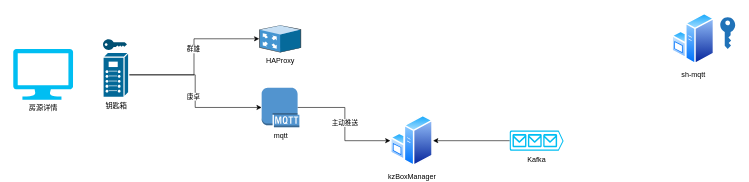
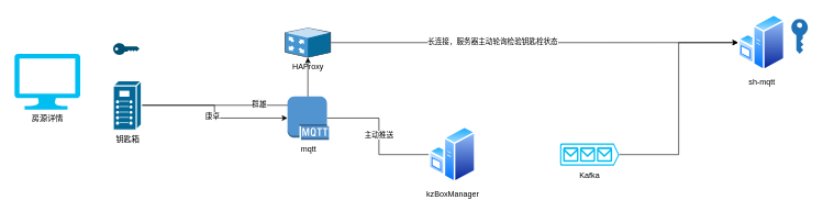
  <mxCell id="0" />
  <mxCell id="1" parent="0" />
  <mxCell id="2" style="edgeStyle=orthogonalEdgeStyle;rounded=0;orthogonalLoop=1;jettySize=auto;html=1;exitX=1;exitY=0.5;exitDx=0;exitDy=0;exitPerimeter=0;" edge="1" parent="1" source="15" target="12"><mxGeometry relative="1" as="geometry" /></mxCell>
  <mxCell id="3" value="群雄" style="edgeLabel;html=1;align=center;verticalAlign=middle;resizable=0;points=[];" vertex="1" connectable="0" parent="2"><mxGeometry x="0.096" y="2" relative="1" as="geometry"><mxPoint as="offset" /></mxGeometry></mxCell>
  <mxCell id="4" style="edgeStyle=orthogonalEdgeStyle;rounded=0;orthogonalLoop=1;jettySize=auto;html=1;entryX=0;entryY=0.5;entryDx=0;entryDy=0;entryPerimeter=0;" edge="1" parent="1" source="15" target="14"><mxGeometry relative="1" as="geometry" /></mxCell>
  <mxCell id="5" value="康卓" style="edgeLabel;html=1;align=center;verticalAlign=middle;resizable=0;points=[];" vertex="1" connectable="0" parent="4"><mxGeometry x="0.06" y="-4" relative="1" as="geometry"><mxPoint as="offset" /></mxGeometry></mxCell>
  <mxCell id="6" value="房源详情" style="verticalLabelPosition=bottom;html=1;verticalAlign=top;align=center;strokeColor=none;fillColor=#00BEF2;shape=mxgraph.azure.computer;pointerEvents=1;" vertex="1" parent="1"><mxGeometry x="20" y="81.25" width="100" height="85" as="geometry" /></mxCell>
  <mxCell id="7" value="" style="shape=image;html=1;verticalAlign=top;verticalLabelPosition=bottom;labelBackgroundColor=#ffffff;imageAspect=0;aspect=fixed;image=https://cdn1.iconfinder.com/data/icons/google_jfk_icons_by_carlosjj/128/chrome.png" vertex="1" parent="1"><mxGeometry y="85.25" width="60" height="60" as="geometry" x="40" /></mxCell>
  <mxCell id="8" value="sh-mqtt" style="aspect=fixed;perimeter=ellipsePerimeter;html=1;align=center;shadow=0;dashed=0;spacingTop=3;image;image=img/lib/active_directory/windows_server.svg;" vertex="1" parent="1"><mxGeometry x="1120" y="20.75" width="71.34" height="87" as="geometry" /></mxCell>
  <mxCell id="9" value="" style="pointerEvents=1;shadow=0;dashed=0;html=1;strokeColor=none;labelPosition=center;verticalLabelPosition=bottom;verticalAlign=top;outlineConnect=0;align=center;shape=mxgraph.office.security.key_permissions;fillColor=#2072B8;" vertex="1" parent="1"><mxGeometry x="1201" y="28.25" width="25" height="53" as="geometry" /></mxCell>
+ <mxCell id="10" style="edgeStyle=orthogonalEdgeStyle;rounded=0;orthogonalLoop=1;jettySize=auto;html=1;entryX=0;entryY=0.5;entryDx=0;entryDy=0;" edge="1" parent="1" source="12" target="8"><mxGeometry relative="1" as="geometry" /></mxCell>
+ <mxCell id="11" value="长连接，服务器主动轮询检验钥匙栓状态" style="edgeLabel;html=1;align=center;verticalAlign=middle;resizable=0;points=[];" vertex="1" connectable="0" parent="10"><mxGeometry x="-0.208" y="3" relative="1" as="geometry"><mxPoint as="offset" /></mxGeometry></mxCell>
  <mxCell id="12" value="HAProxy" style="shadow=0;dashed=0;html=1;labelPosition=center;verticalLabelPosition=bottom;verticalAlign=top;align=center;outlineConnect=0;shape=mxgraph.veeam.3d.proxy_appliance;" vertex="1" parent="1"><mxGeometry x="431" y="41.5" width="70" height="45.5" as="geometry" /></mxCell>
- <mxCell id="13" value="主动推送" style="edgeStyle=orthogonalEdgeStyle;rounded=0;orthogonalLoop=1;jettySize=auto;html=1;exitX=0.95;exitY=0.5;exitDx=0;exitDy=0;exitPerimeter=0;" edge="1" parent="1" source="14" target="16"><mxGeometry relative="1" as="geometry" /></mxCell>
+ <mxCell id="13" value="主动推送" style="edgeStyle=orthogonalEdgeStyle;rounded=0;orthogonalLoop=1;jettySize=auto;html=1;exitX=0.95;exitY=0.5;exitDx=0;exitDy=0;exitPerimeter=0;endArrow=none;" edge="1" parent="1" source="14" target="16"><mxGeometry relative="1" as="geometry" /></mxCell>
  <mxCell id="14" value="mqtt" style="outlineConnect=0;dashed=0;verticalLabelPosition=bottom;verticalAlign=top;align=center;html=1;shape=mxgraph.aws3.mqtt_protocol;fillColor=#5294CF;gradientColor=none;" vertex="1" parent="1"><mxGeometry x="435" y="146" width="63" height="66" as="geometry" /></mxCell>
- <mxCell id="15" value="钥匙箱" style="shape=mxgraph.cisco.misc.breakout_box;html=1;pointerEvents=1;dashed=0;fillColor=#036897;strokeColor=#ffffff;strokeWidth=2;verticalLabelPosition=bottom;verticalAlign=top;align=center;outlineConnect=0;" vertex="1" parent="1"><mxGeometry x="170" y="87" width="43" height="75" as="geometry" /></mxCell>
+ <mxCell id="15" value="钥匙箱" style="shape=mxgraph.cisco.misc.breakout_box;html=1;pointerEvents=1;dashed=0;fillColor=#036897;strokeColor=#ffffff;strokeWidth=2;verticalLabelPosition=bottom;verticalAlign=top;align=center;outlineConnect=0;" vertex="1" parent="1"><mxGeometry x="170" y="122" width="43" height="75" as="geometry" /></mxCell>
  <mxCell id="16" value="kzBoxManager" style="aspect=fixed;perimeter=ellipsePerimeter;html=1;align=center;shadow=0;dashed=0;spacingTop=3;image;image=img/lib/active_directory/windows_server.svg;" vertex="1" parent="1"><mxGeometry x="650" y="191" width="71.34" height="87" as="geometry" /></mxCell>
- <mxCell id="17" style="edgeStyle=orthogonalEdgeStyle;rounded=0;orthogonalLoop=1;jettySize=auto;html=1;" edge="1" parent="1" source="18" target="16"><mxGeometry relative="1" as="geometry" /></mxCell>
+ <mxCell id="17" style="edgeStyle=orthogonalEdgeStyle;rounded=0;orthogonalLoop=1;jettySize=auto;html=1;entryX=0;entryY=0.5;entryDx=0;entryDy=0;" edge="1" parent="1" source="18" target="8"><mxGeometry relative="1" as="geometry" /></mxCell>
  <mxCell id="18" value="Kafka" style="verticalLabelPosition=bottom;html=1;verticalAlign=top;align=center;strokeColor=none;fillColor=#00BEF2;shape=mxgraph.azure.queue_generic;pointerEvents=1;" vertex="1" parent="1"><mxGeometry x="849.34" y="217.5" width="90" height="34" as="geometry" /></mxCell>
  <mxCell id="19" value="" style="points=[[0,0.5,0],[0.24,0,0],[0.5,0.28,0],[0.995,0.475,0],[0.5,0.72,0],[0.24,1,0]];verticalLabelPosition=bottom;html=1;verticalAlign=top;aspect=fixed;align=center;pointerEvents=1;shape=mxgraph.cisco19.key;fillColor=#005073;strokeColor=none;" vertex="1" parent="1"><mxGeometry x="170" y="65" width="40" height="18" as="geometry" /></mxCell>
